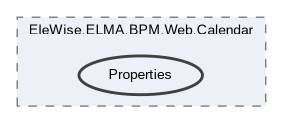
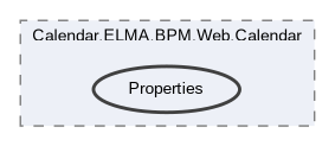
  digraph {
    compound=true
    fontname="Liberation Sans"
    n1 [color=grey25 fillcolor="#edf0f7" fontname="Liberation Sans" fontsize=10 height=0.2 label=Properties shape=ellipse style="filled,bold" width=0.4]
    subgraph cluster_1 {
      bgcolor="#edf0f7"
      fontsize=10
-     label="EleWise.ELMA.BPM.Web.Calendar"
+     label="Calendar.ELMA.BPM.Web.Calendar"
      pencolor=grey50
      style="filled,dashed"
      n1
    }
  }
